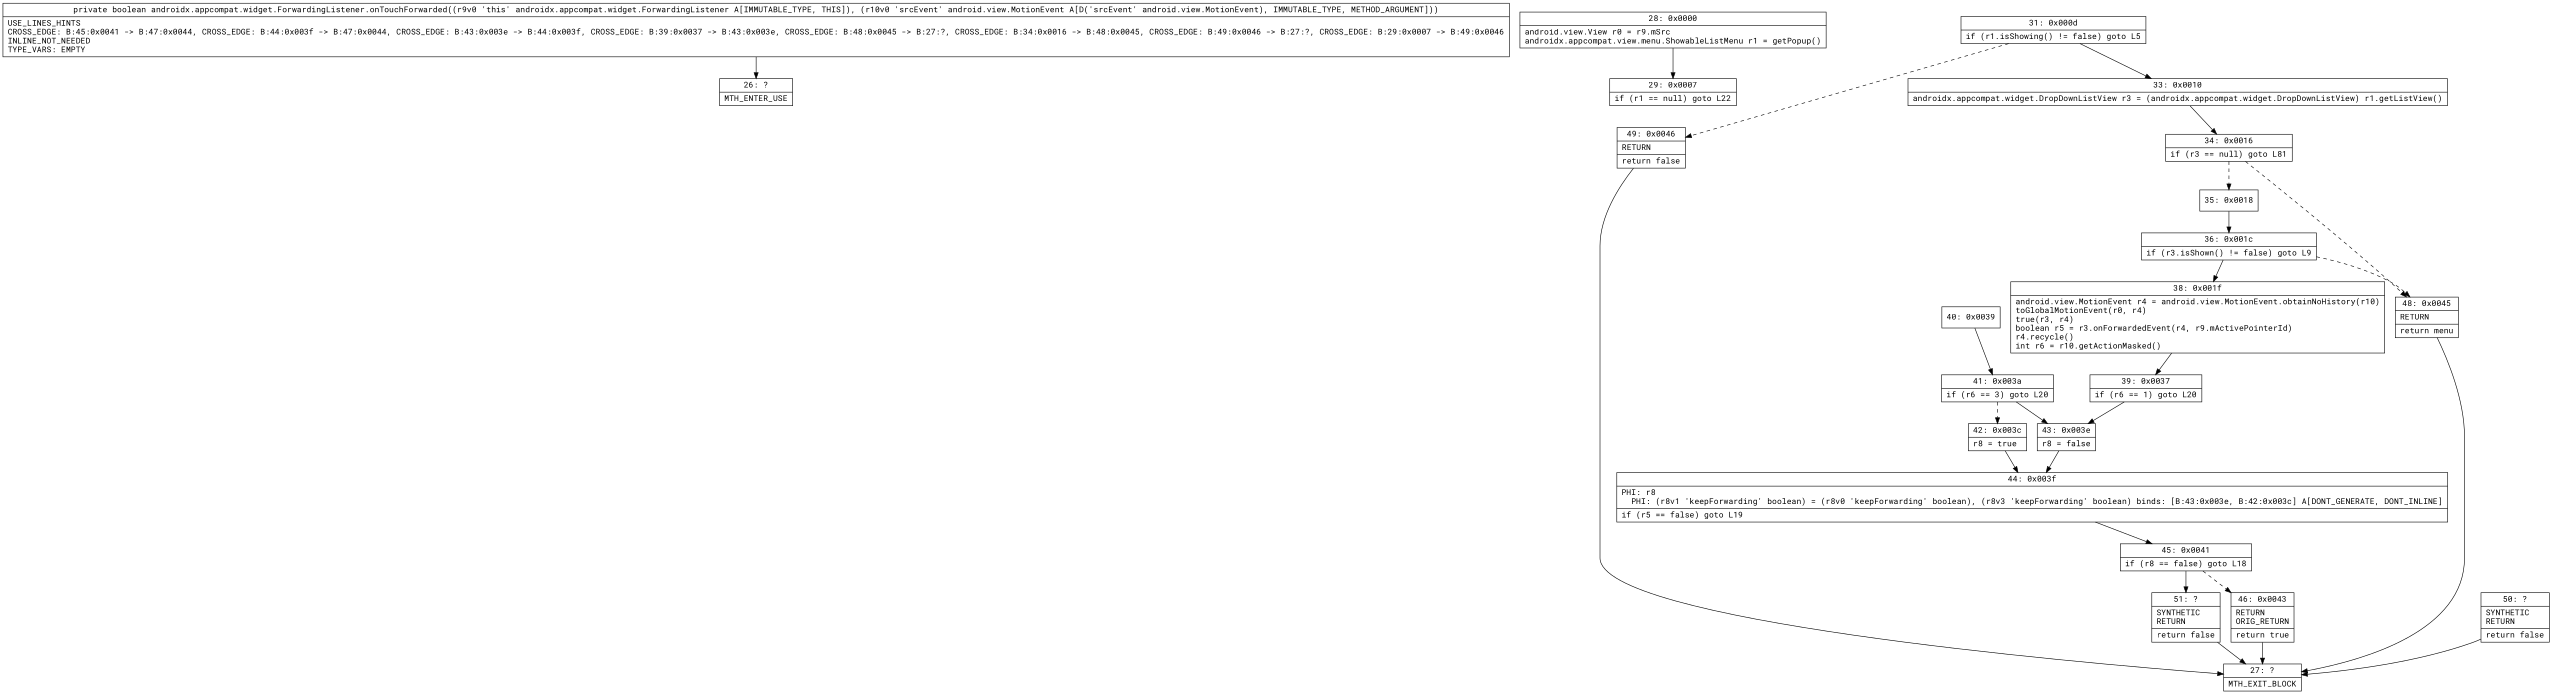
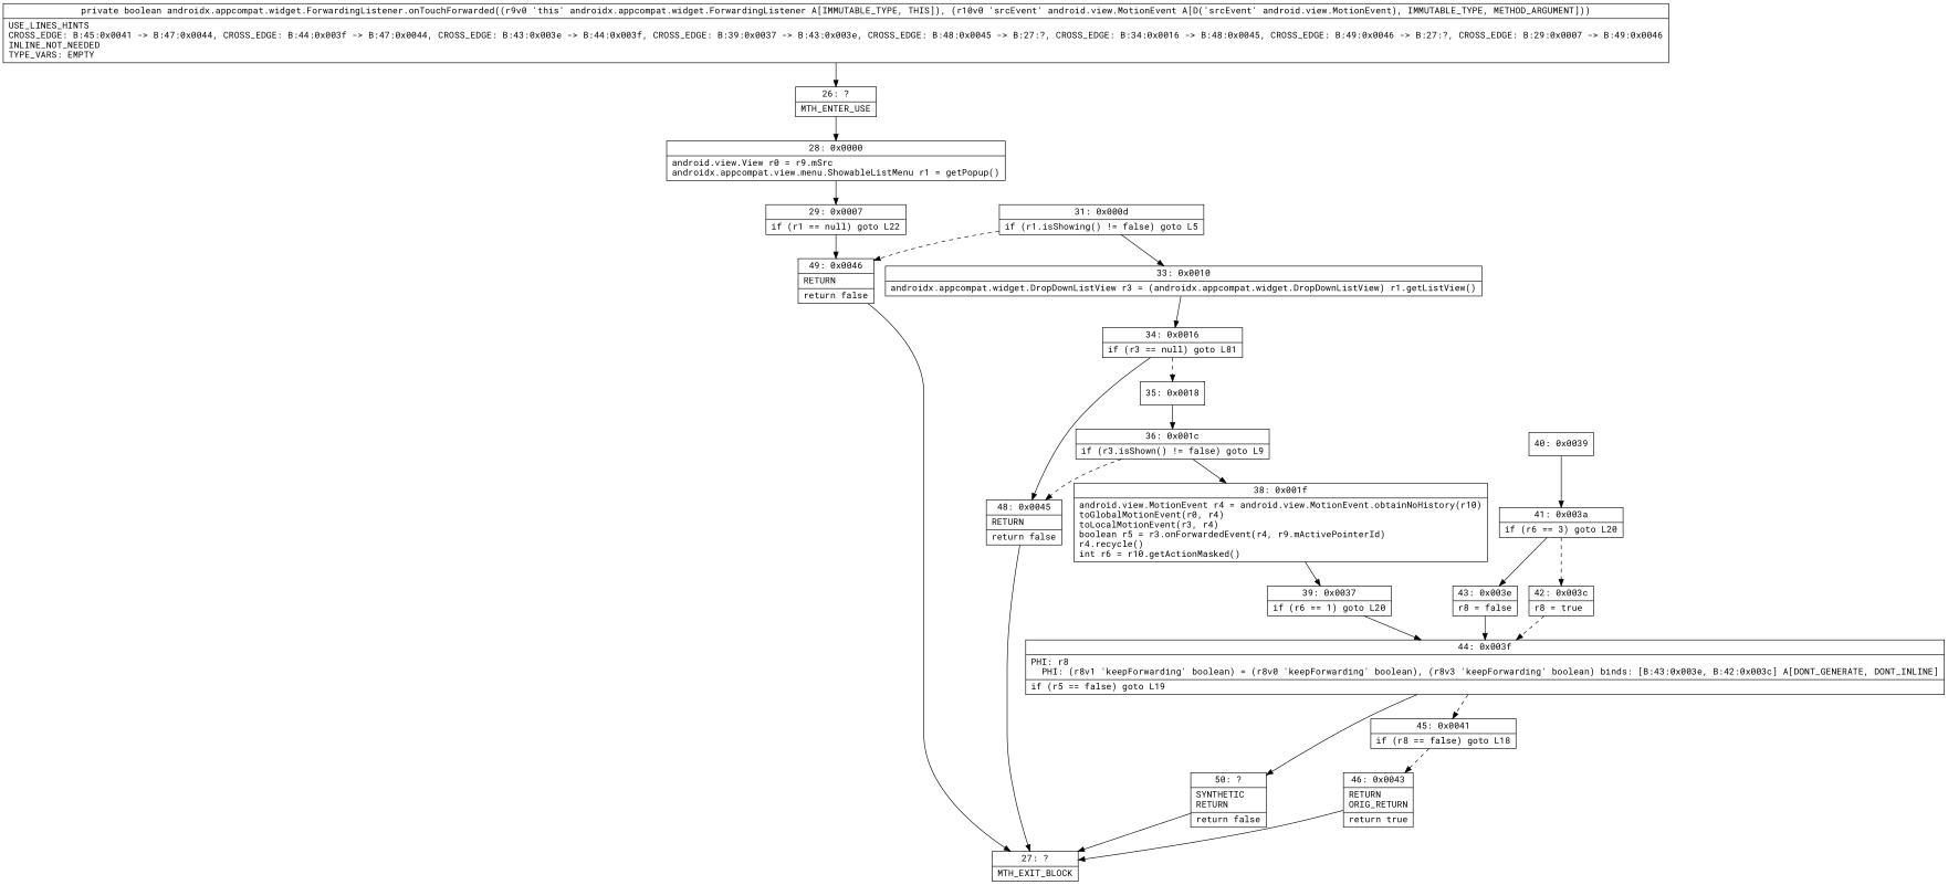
  digraph {
    fontname="Roboto Mono"
    node [fontname="Roboto Mono" shape=record]
    edge [fontname="Roboto Mono"]
    n1 [label="{26\:\ ?|MTH_ENTER_USE\l}"]
    n2 [label="{28\:\ 0x0000|android.view.View r0 = r9.mSrc\landroidx.appcompat.view.menu.ShowableListMenu r1 = getPopup()\l}"]
    n3 [label="{29\:\ 0x0007|if (r1 == null) goto L22\l}"]
    n4 [label="{49\:\ 0x0046|RETURN\l|return false\l}"]
    n5 [label="{27\:\ ?|MTH_EXIT_BLOCK\l}"]
    n6 [label="{31\:\ 0x000d|if (r1.isShowing() != false) goto L5\l}"]
    n7 [label="{33\:\ 0x0010|androidx.appcompat.widget.DropDownListView r3 = (androidx.appcompat.widget.DropDownListView) r1.getListView()\l}"]
    n8 [label="{34\:\ 0x0016|if (r3 == null) goto L81\l}"]
    n9 [label="{35\:\ 0x0018}"]
-   n10 [label="{48\:\ 0x0045|RETURN\l|return menu\l}"]
+   n10 [label="{48\:\ 0x0045|RETURN\l|return false\l}"]
    n11 [label="{36\:\ 0x001c|if (r3.isShown() != false) goto L9\l}"]
-   n12 [label="{38\:\ 0x001f|android.view.MotionEvent r4 = android.view.MotionEvent.obtainNoHistory(r10)\ltoGlobalMotionEvent(r0, r4)\ltrue(r3, r4)\lboolean r5 = r3.onForwardedEvent(r4, r9.mActivePointerId)\lr4.recycle()\lint r6 = r10.getActionMasked()\l}"]
+   n12 [label="{38\:\ 0x001f|android.view.MotionEvent r4 = android.view.MotionEvent.obtainNoHistory(r10)\ltoGlobalMotionEvent(r0, r4)\ltoLocalMotionEvent(r3, r4)\lboolean r5 = r3.onForwardedEvent(r4, r9.mActivePointerId)\lr4.recycle()\lint r6 = r10.getActionMasked()\l}"]
    n13 [label="{39\:\ 0x0037|if (r6 == 1) goto L20\l}"]
    n14 [label="{43\:\ 0x003e|r8 = false\l}"]
    n15 [label="{40\:\ 0x0039}"]
    n16 [label="{41\:\ 0x003a|if (r6 == 3) goto L20\l}"]
    n17 [label="{44\:\ 0x003f|PHI: r8 \l  PHI: (r8v1 'keepForwarding' boolean) = (r8v0 'keepForwarding' boolean), (r8v3 'keepForwarding' boolean) binds: [B:43:0x003e, B:42:0x003c] A[DONT_GENERATE, DONT_INLINE]\l|if (r5 == false) goto L19\l}"]
    n18 [label="{42\:\ 0x003c|r8 = true\l}"]
    n19 [label="{45\:\ 0x0041|if (r8 == false) goto L18\l}"]
    n20 [label="{50\:\ ?|SYNTHETIC\lRETURN\l|return false\l}"]
    n21 [label="{46\:\ 0x0043|RETURN\lORIG_RETURN\l|return true\l}"]
-   n22 [label="{51\:\ ?|SYNTHETIC\lRETURN\l|return false\l}"]
    n23 [label="{private boolean androidx.appcompat.widget.ForwardingListener.onTouchForwarded((r9v0 'this' androidx.appcompat.widget.ForwardingListener A[IMMUTABLE_TYPE, THIS]), (r10v0 'srcEvent' android.view.MotionEvent A[D('srcEvent' android.view.MotionEvent), IMMUTABLE_TYPE, METHOD_ARGUMENT]))  | USE_LINES_HINTS\lCROSS_EDGE: B:45:0x0041 \-\> B:47:0x0044, CROSS_EDGE: B:44:0x003f \-\> B:47:0x0044, CROSS_EDGE: B:43:0x003e \-\> B:44:0x003f, CROSS_EDGE: B:39:0x0037 \-\> B:43:0x003e, CROSS_EDGE: B:48:0x0045 \-\> B:27:?, CROSS_EDGE: B:34:0x0016 \-\> B:48:0x0045, CROSS_EDGE: B:49:0x0046 \-\> B:27:?, CROSS_EDGE: B:29:0x0007 \-\> B:49:0x0046\lINLINE_NOT_NEEDED\lTYPE_VARS: EMPTY\l}"]
+   n1 -> n2
    n2 -> n3
+   n3 -> n4
    n4 -> n5
    n6 -> n4 [style=dashed]
    n6 -> n7
    n7 -> n8
    n8 -> n9 [style=dashed]
-   n8 -> n10 [style=dashed]
+   n8 -> n10
    n9 -> n11
    n10 -> n5
    n11 -> n10 [style=dashed]
    n11 -> n12
    n12 -> n13
-   n13 -> n14
+   n13 -> n17
    n14 -> n17
    n15 -> n16
    n16 -> n14
    n16 -> n18 [style=dashed]
-   n17 -> n19 [style=solid]
-   n18 -> n17
+   n17 -> n19 [style=dashed]
+   n17 -> n20
+   n18 -> n17 [style=dashed]
    n19 -> n21 [style=dashed]
-   n19 -> n22
    n20 -> n5
    n21 -> n5
-   n22 -> n5
    n23 -> n1
  }
